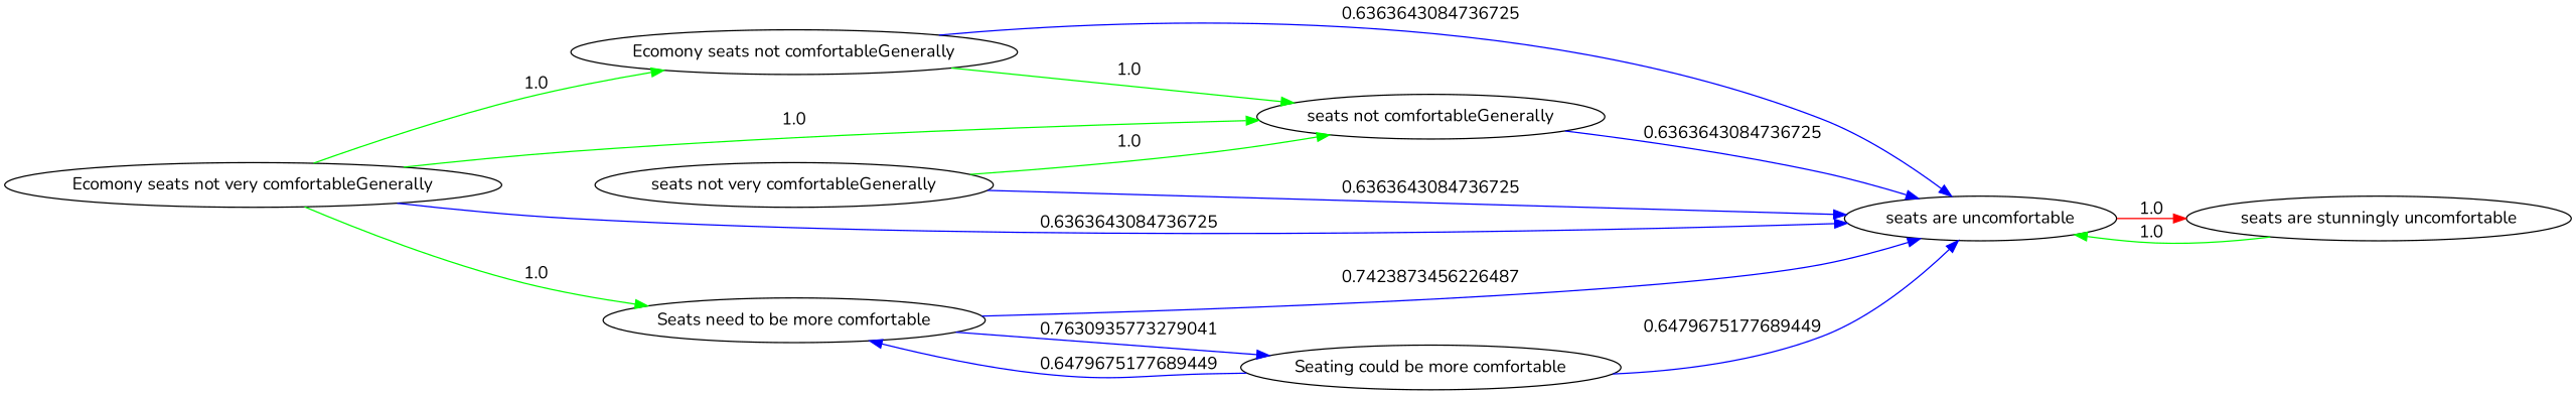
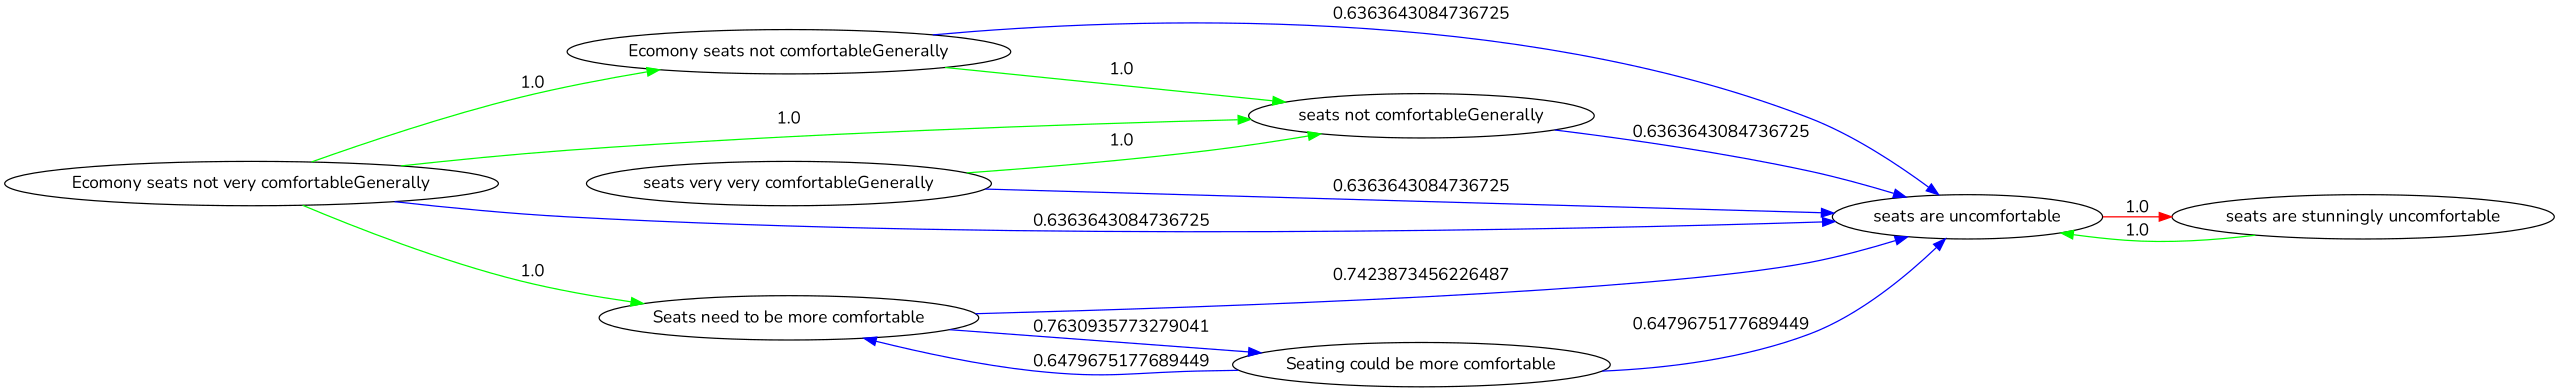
  digraph {
    fontname=Nunito
    rankdir=LR
    node [fontname=Nunito]
    edge [color=blue fontname=Nunito]
    "Ecomony seats not very comfortableGenerally"
    "Ecomony seats not comfortableGenerally"
    "seats not comfortableGenerally"
    "seats are uncomfortable"
    "Seats need to be more comfortable"
-   "seats not very comfortableGenerally"
+   "seats not very comfortableGenerally" [label="seats very very comfortableGenerally"]
    "seats are stunningly uncomfortable"
    "Seating could be more comfortable"
    "Ecomony seats not very comfortableGenerally" -> "Ecomony seats not comfortableGenerally" [color=green label=1.0]
    "Ecomony seats not very comfortableGenerally" -> "seats not comfortableGenerally" [color=green label=1.0]
    "Ecomony seats not very comfortableGenerally" -> "seats are uncomfortable" [label=0.6363643084736725]
    "Ecomony seats not very comfortableGenerally" -> "Seats need to be more comfortable" [color=green label=1.0]
    "Ecomony seats not comfortableGenerally" -> "seats not comfortableGenerally" [color=green label=1.0]
    "Ecomony seats not comfortableGenerally" -> "seats are uncomfortable" [label=0.6363643084736725]
    "seats not comfortableGenerally" -> "seats are uncomfortable" [label=0.6363643084736725]
    "seats are uncomfortable" -> "seats are stunningly uncomfortable" [color=red label=1.0]
    "Seats need to be more comfortable" -> "seats are uncomfortable" [label=0.7423873456226487]
    "Seats need to be more comfortable" -> "Seating could be more comfortable" [label=0.7630935773279041]
    "seats not very comfortableGenerally" -> "seats not comfortableGenerally" [color=green label=1.0]
    "seats not very comfortableGenerally" -> "seats are uncomfortable" [label=0.6363643084736725]
    "seats are stunningly uncomfortable" -> "seats are uncomfortable" [color=green label=1.0]
    "Seating could be more comfortable" -> "seats are uncomfortable" [label=0.6479675177689449]
    "Seating could be more comfortable" -> "Seats need to be more comfortable" [label=0.6479675177689449]
  }
